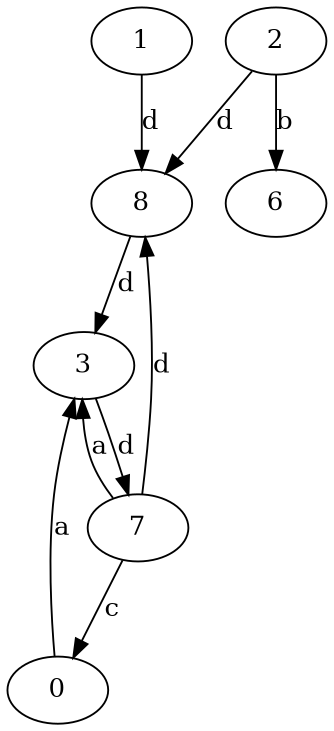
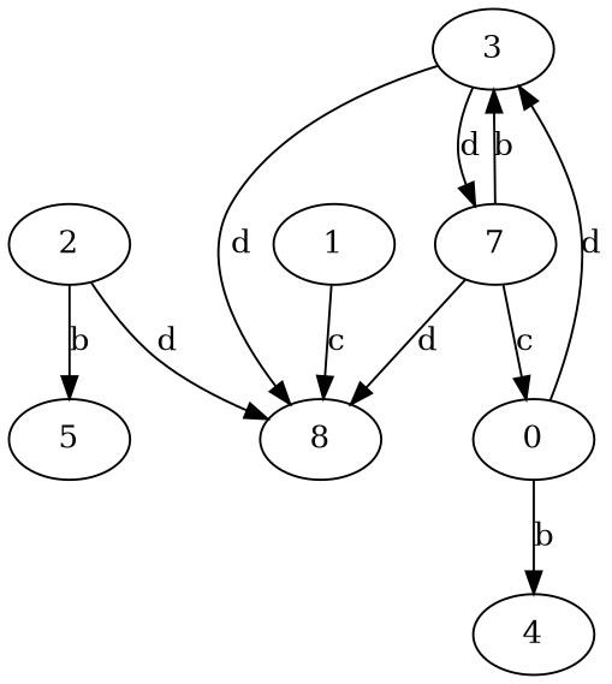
  strict digraph {
    1
    8
    2
-   5 [label=6]
+   5
    3
    7
    0
-   1 -> 8 [label=d]
+   4
+   1 -> 8 [label=c]
    2 -> 8 [label=d]
    2 -> 5 [label=b]
-   8 -> 3 [label=d]
+   3 -> 8 [label=d]
    3 -> 7 [label=d]
    7 -> 8 [label=d]
-   7 -> 3 [label=a]
+   7 -> 3 [label=b]
    7 -> 0 [label=c]
-   0 -> 3 [label=a]
+   0 -> 3 [label=d]
+   0 -> 4 [label=b]
  }
